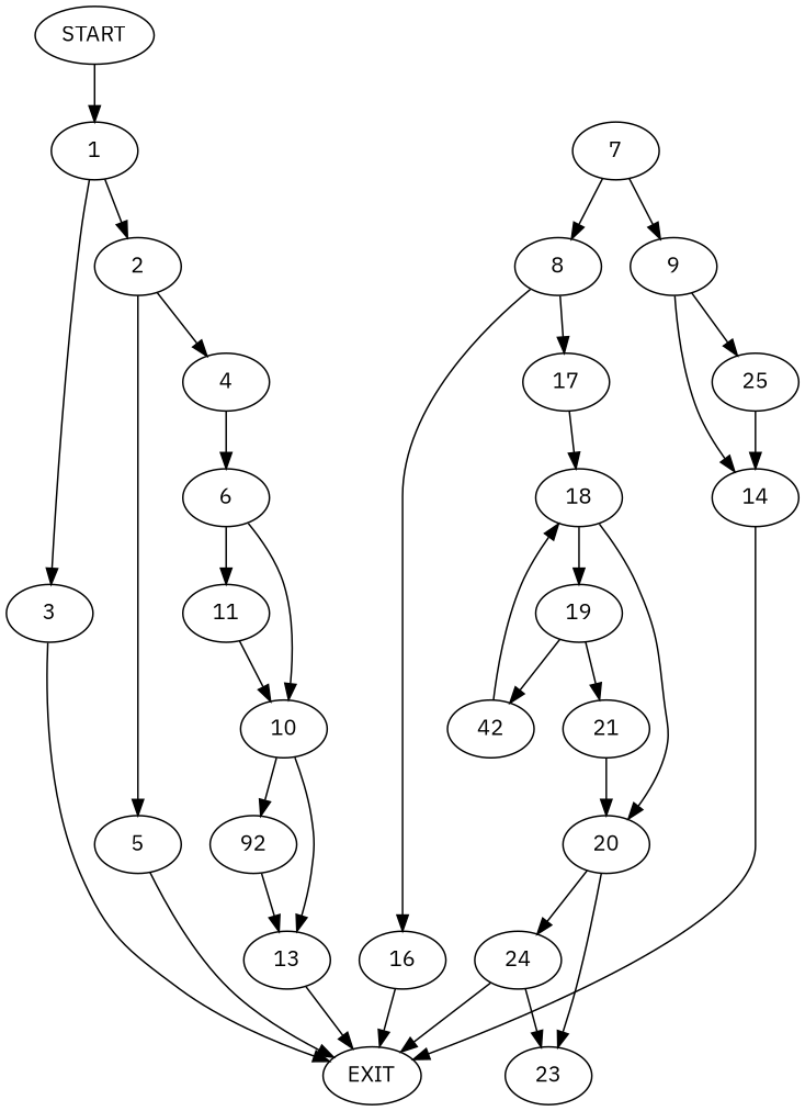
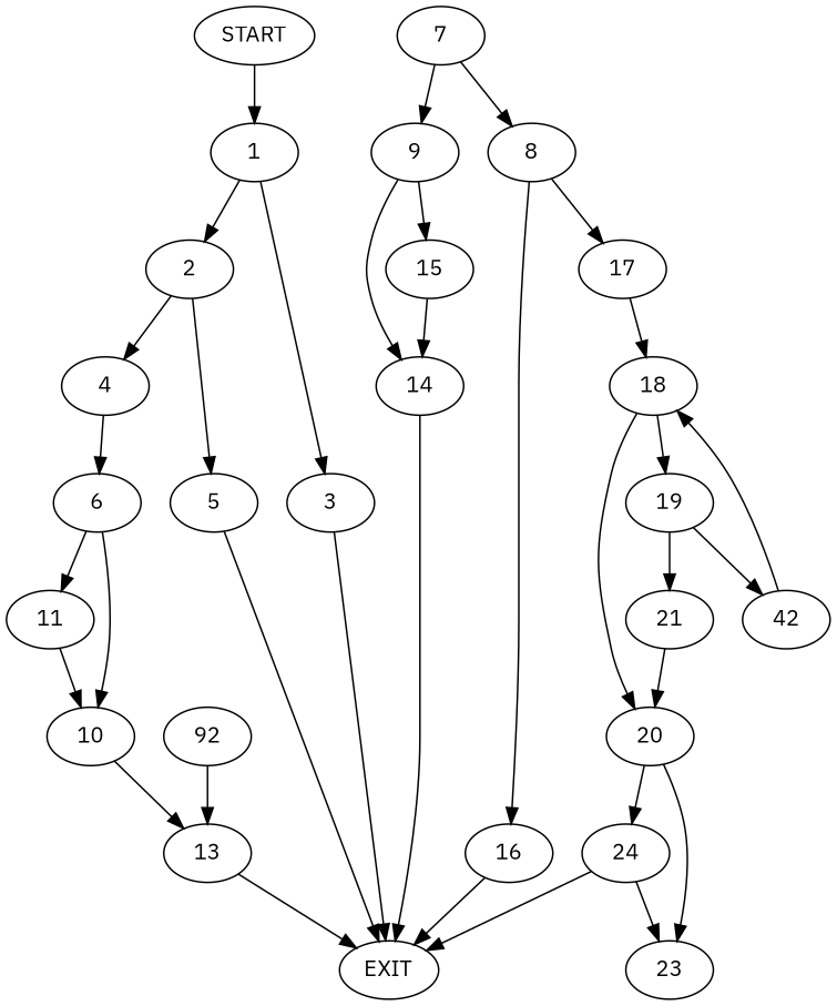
  digraph {
    fontname="IBM Plex Sans"
    node [fontname="IBM Plex Sans"]
    edge [fontname="IBM Plex Sans"]
    n1 [label=START]
    1
    2
    3
    n5 [label=EXIT]
    4
    5
    6
    10
    11
    7
    8
    9
    n14 [label=92]
    13
    16
    17
    14
-   15 [label=25]
+   15
    18
    19
    20
    21
    n24 [label=42]
    23
    24
    n1 -> 1
    1 -> 2
    1 -> 3
    2 -> 4
    2 -> 5
    3 -> n5
    4 -> 6
    5 -> n5
    6 -> 10
    6 -> 11
-   10 -> n14
    10 -> 13
    11 -> 10
    7 -> 8
    7 -> 9
    8 -> 16
    8 -> 17
    9 -> 14
    9 -> 15
    n14 -> 13
    13 -> n5
    16 -> n5
    17 -> 18
    14 -> n5
    15 -> 14
    18 -> 19
    18 -> 20
    19 -> 21
    19 -> n24
    20 -> 23
    20 -> 24
    21 -> 20
    n24 -> 18
    24 -> n5
    24 -> 23
  }
